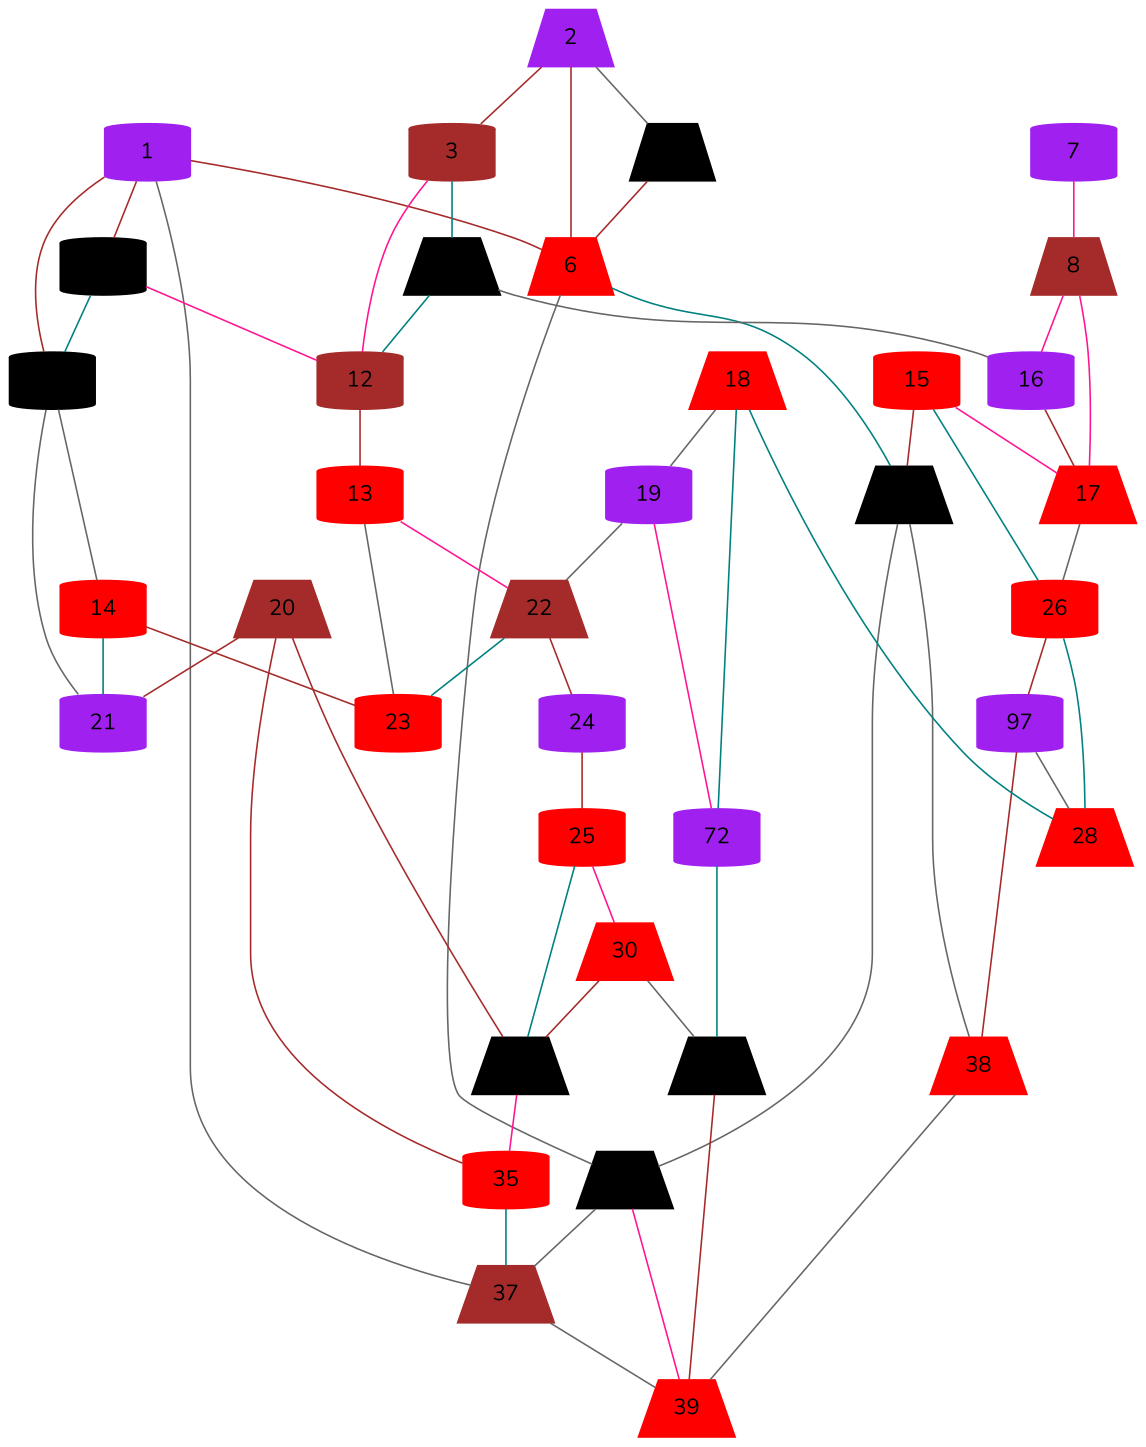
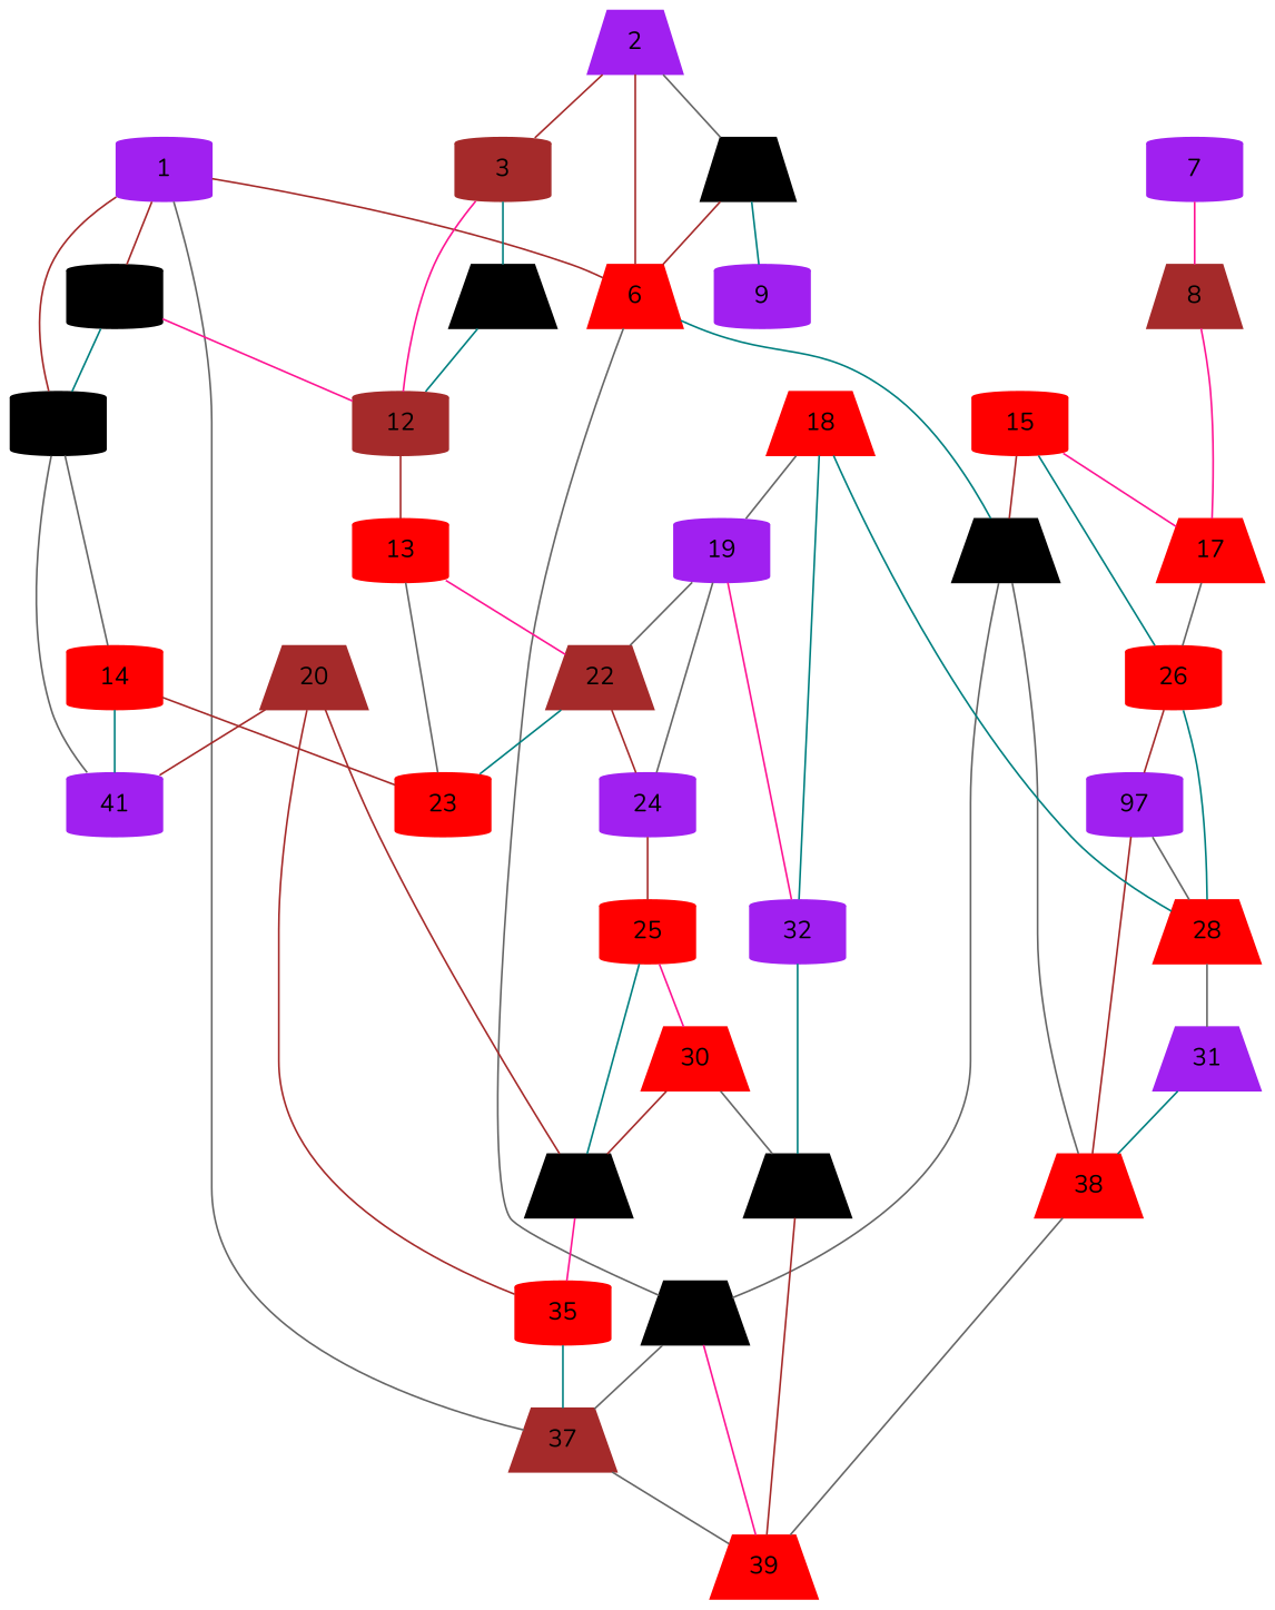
  graph {
    fontname=Nunito
    node [color=red fontname=Nunito shape=cylinder style=filled]
    edge [color=brown fontname=Nunito weight=1.0]
    1 [color=purple]
    4 [color=black]
    6 [shape=trapezium]
    10 [color=black]
    37 [color=brown shape=trapezium]
    12 [color=brown]
    29 [color=black shape=trapezium]
    33 [color=black shape=trapezium]
    14
-   21 [color=purple]
+   21 [color=purple label=41]
    39 [shape=trapezium]
    2 [color=purple shape=trapezium]
    3 [color=brown]
    5 [color=black shape=trapezium]
    11 [color=black shape=trapezium]
-   16 [color=purple]
+   9 [color=purple]
    13
    38 [shape=trapezium]
    7 [color=purple]
    8 [color=brown shape=trapezium]
    17 [shape=trapezium]
    26
    23
    22 [color=brown shape=trapezium]
    24 [color=purple]
    15
    28 [shape=trapezium]
    n29 [color=purple label=97]
    18 [shape=trapezium]
    19 [color=purple]
-   32 [color=purple label=72]
+   32 [color=purple]
+   31 [color=purple shape=trapezium]
    36 [color=black shape=trapezium]
    25
    20 [color=brown shape=trapezium]
    34 [color=black shape=trapezium]
    35
    30 [shape=trapezium]
    1 -- 4
    1 -- 6
    1 -- 10
    1 -- 37 [color=gray40]
    4 -- 10 [color=teal]
    4 -- 12 [color=deeppink]
    6 -- 29 [color=teal]
    6 -- 33 [color=gray40]
    10 -- 14 [color=gray40]
    10 -- 21 [color=gray40]
    37 -- 39 [color=gray40]
    12 -- 13
    29 -- 33 [color=gray40]
    29 -- 38 [color=gray40]
    33 -- 37 [color=gray40]
    33 -- 39 [color=deeppink]
    14 -- 21 [color=teal]
    14 -- 23
    2 -- 6
    2 -- 3
    2 -- 5 [color=gray40]
    3 -- 12 [color=deeppink]
    3 -- 11 [color=teal]
    5 -- 6
+   5 -- 9 [color=teal weight=2.0]
    11 -- 12 [color=teal]
-   11 -- 16 [color=gray40 weight=2.0]
-   16 -- 17
    13 -- 23 [color=gray40]
    13 -- 22 [color=deeppink]
    38 -- 39 [color=gray40]
    7 -- 8 [color=deeppink]
-   8 -- 16 [color=deeppink]
    8 -- 17 [color=deeppink]
    17 -- 26 [color=gray40]
    26 -- 28 [color=teal]
    26 -- n29
    22 -- 23 [color=teal]
    22 -- 24
    24 -- 25 [weight=2.0]
    15 -- 29
    15 -- 17 [color=deeppink]
    15 -- 26 [color=teal]
+   28 -- 31 [color=gray40]
    n29 -- 38
    n29 -- 28 [color=gray40]
    18 -- 28 [color=teal]
    18 -- 19 [color=gray40]
    18 -- 32 [color=teal]
    19 -- 22 [color=gray40]
+   19 -- 24 [color=gray40]
    19 -- 32 [color=deeppink]
    32 -- 36 [color=teal weight=2.0]
+   31 -- 38 [color=teal]
    36 -- 39
    25 -- 34 [color=teal]
    25 -- 30 [color=deeppink]
    20 -- 21
    20 -- 34
    20 -- 35
    34 -- 35 [color=deeppink]
    35 -- 37 [color=teal weight=2.0]
    30 -- 36 [color=gray40]
    30 -- 34
  }
